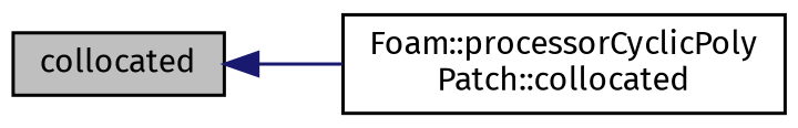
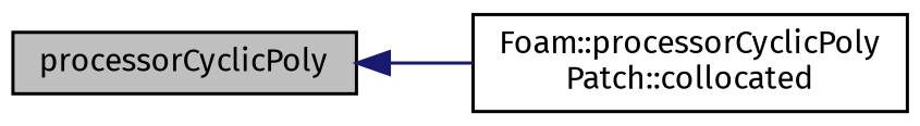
  digraph {
    rankdir=LR
    fontname="Fira Sans"
    node [color=black fontname="Fira Sans" fontsize=10 shape=record]
-   n1 [fillcolor=grey75 fontcolor=black height=0.2 label=collocated style=filled width=0.4]
+   n1 [fillcolor=grey75 fontcolor=black height=0.2 label=processorCyclicPoly style=filled width=0.4]
    n2 [height=0.2 label="Foam::processorCyclicPoly\lPatch::collocated" width=0.4]
    n1 -> n2 [color=midnightblue dir=back fontname="Fira Sans" fontsize=10 labelfontname=Helvetica labelfontsize=10 style=solid]
  }
